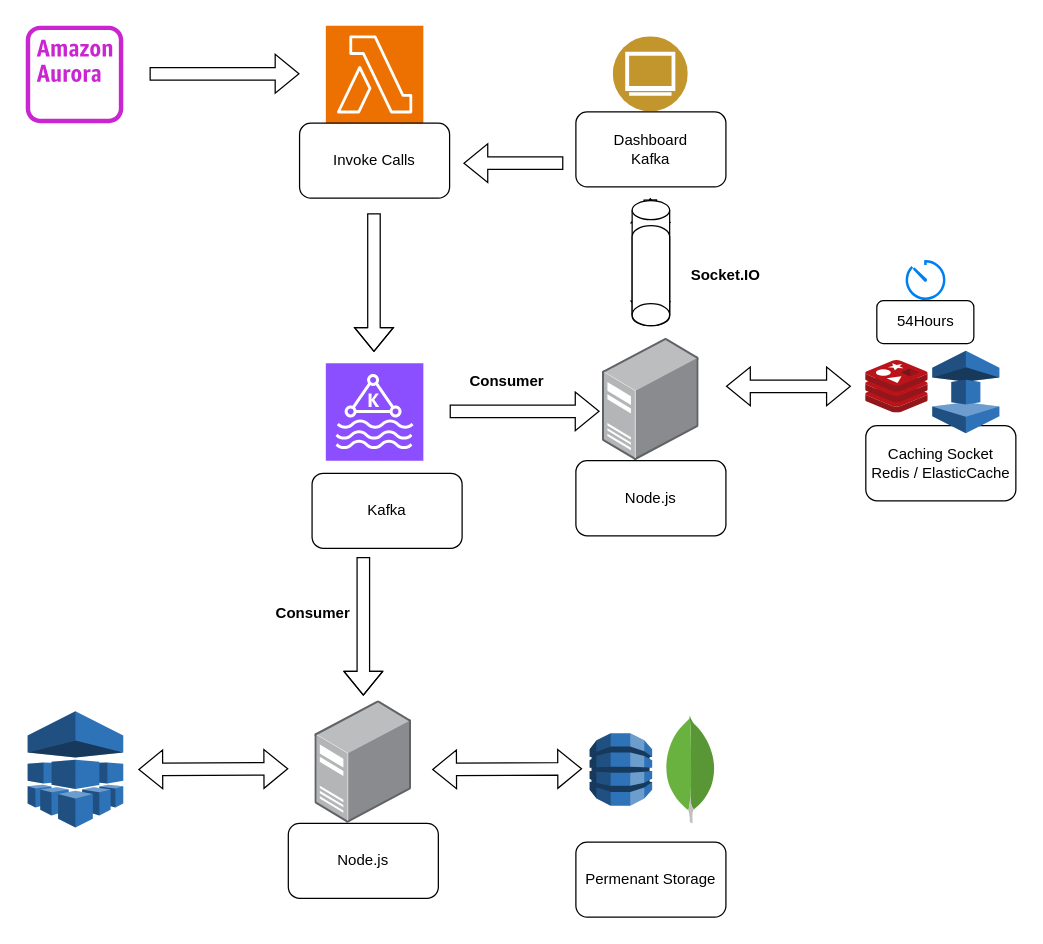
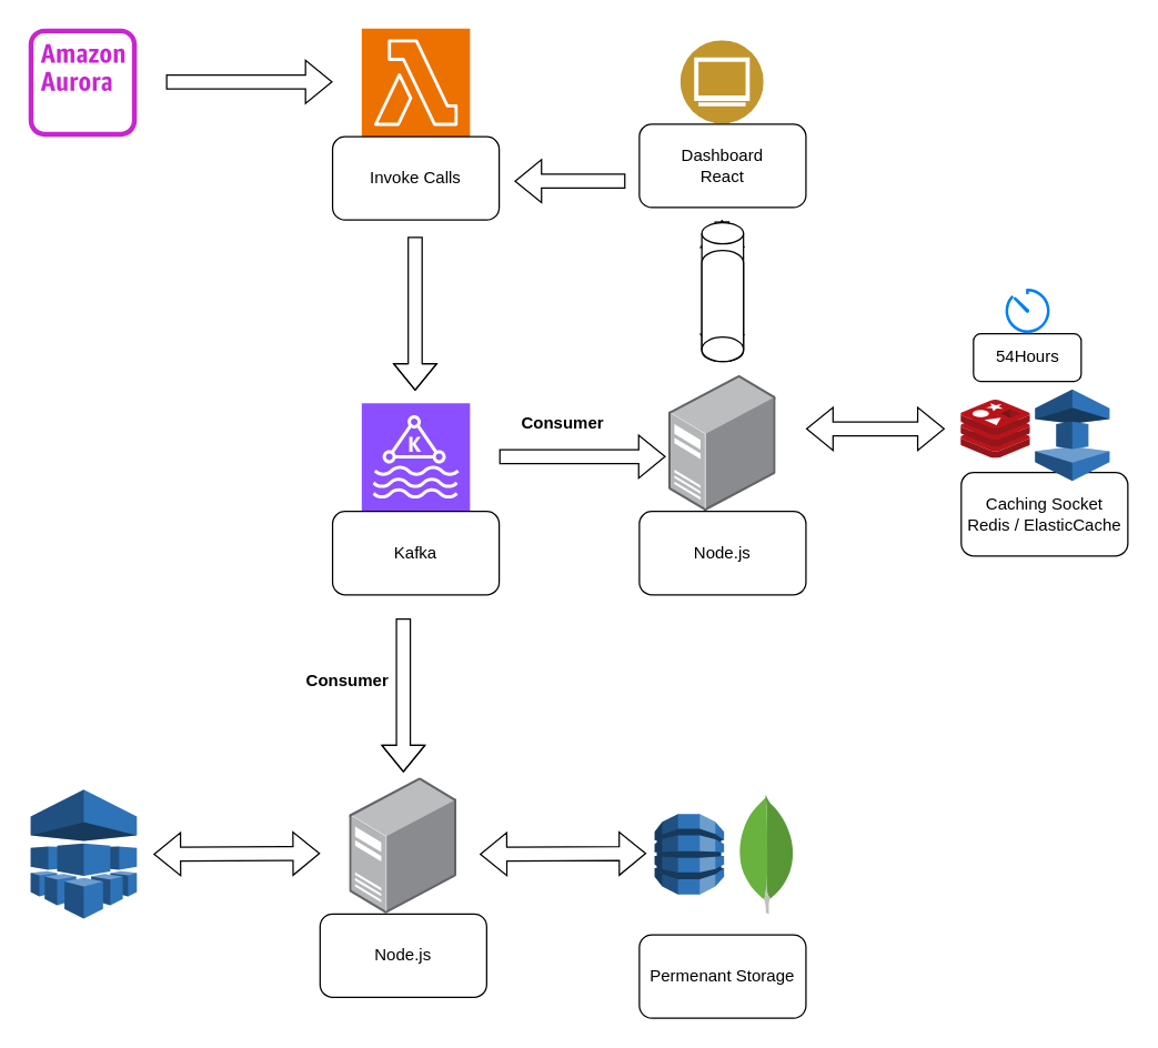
  <mxCell id="0" />
  <mxCell id="1" parent="0" />
  <mxCell id="2" value="" style="sketch=0;points=[[0,0,0],[0.25,0,0],[0.5,0,0],[0.75,0,0],[1,0,0],[0,1,0],[0.25,1,0],[0.5,1,0],[0.75,1,0],[1,1,0],[0,0.25,0],[0,0.5,0],[0,0.75,0],[1,0.25,0],[1,0.5,0],[1,0.75,0]];outlineConnect=0;fontColor=#232F3E;fillColor=#ED7100;strokeColor=#ffffff;dashed=0;verticalLabelPosition=bottom;verticalAlign=top;align=center;html=1;fontSize=12;fontStyle=0;aspect=fixed;shape=mxgraph.aws4.resourceIcon;resIcon=mxgraph.aws4.lambda;" parent="1" vertex="1"><mxGeometry x="260" y="20" width="78" height="78" as="geometry" /></mxCell>
  <mxCell id="3" value="Invoke Calls" style="rounded=1;whiteSpace=wrap;html=1;" parent="1" vertex="1"><mxGeometry x="239" y="98" width="120" height="60" as="geometry" /></mxCell>
  <mxCell id="4" value="" style="sketch=0;outlineConnect=0;fontColor=#232F3E;gradientColor=none;fillColor=#C925D1;strokeColor=none;dashed=0;verticalLabelPosition=bottom;verticalAlign=top;align=center;html=1;fontSize=12;fontStyle=0;aspect=fixed;pointerEvents=1;shape=mxgraph.aws4.aurora_instance_alt;" parent="1" vertex="1"><mxGeometry x="20" y="20" width="78" height="78" as="geometry" /></mxCell>
  <mxCell id="5" value="" style="shape=flexArrow;endArrow=classic;html=1;rounded=0;" parent="1" edge="1"><mxGeometry width="50" height="50" relative="1" as="geometry"><mxPoint x="119" y="58.5" as="sourcePoint" /><mxPoint x="239" y="58.5" as="targetPoint" /></mxGeometry></mxCell>
  <mxCell id="6" value="" style="sketch=0;points=[[0,0,0],[0.25,0,0],[0.5,0,0],[0.75,0,0],[1,0,0],[0,1,0],[0.25,1,0],[0.5,1,0],[0.75,1,0],[1,1,0],[0,0.25,0],[0,0.5,0],[0,0.75,0],[1,0.25,0],[1,0.5,0],[1,0.75,0]];outlineConnect=0;fontColor=#232F3E;fillColor=#8C4FFF;strokeColor=#ffffff;dashed=0;verticalLabelPosition=bottom;verticalAlign=top;align=center;html=1;fontSize=12;fontStyle=0;aspect=fixed;shape=mxgraph.aws4.resourceIcon;resIcon=mxgraph.aws4.managed_streaming_for_kafka;" parent="1" vertex="1"><mxGeometry x="260" y="290" width="78" height="78" as="geometry" /></mxCell>
  <mxCell id="7" value="" style="shape=flexArrow;endArrow=classic;html=1;rounded=0;exitX=0.45;exitY=1.017;exitDx=0;exitDy=0;exitPerimeter=0;" parent="1" edge="1"><mxGeometry width="50" height="50" relative="1" as="geometry"><mxPoint x="298.5" y="170" as="sourcePoint" /><mxPoint x="298.5" y="280.98" as="targetPoint" /><Array as="points"><mxPoint x="298.5" y="240.98" /></Array></mxGeometry></mxCell>
- <mxCell id="8" value="Kafka" style="rounded=1;whiteSpace=wrap;html=1;" parent="1" vertex="1"><mxGeometry x="249" y="378" width="120" height="60" as="geometry" /></mxCell>
+ <mxCell id="8" value="Kafka" style="rounded=1;whiteSpace=wrap;html=1;" parent="1" vertex="1"><mxGeometry x="239" y="368" width="120" height="60" as="geometry" /></mxCell>
  <mxCell id="9" style="edgeStyle=orthogonalEdgeStyle;rounded=0;orthogonalLoop=1;jettySize=auto;html=1;exitX=0.5;exitY=1;exitDx=0;exitDy=0;" parent="1" source="8" target="8" edge="1"><mxGeometry relative="1" as="geometry" /></mxCell>
  <mxCell id="10" value="" style="image;aspect=fixed;perimeter=ellipsePerimeter;html=1;align=center;shadow=0;dashed=0;fontColor=#4277BB;labelBackgroundColor=default;fontSize=12;spacingTop=3;image=img/lib/ibm/users/browser.svg;" parent="1" vertex="1"><mxGeometry x="490" y="29" width="60" height="60" as="geometry" /></mxCell>
- <mxCell id="11" value="Dashboard&lt;br&gt;Kafka" style="rounded=1;whiteSpace=wrap;html=1;" parent="1" vertex="1"><mxGeometry x="460" y="89" width="120" height="60" as="geometry" /></mxCell>
+ <mxCell id="11" value="Dashboard&lt;br&gt;React" style="rounded=1;whiteSpace=wrap;html=1;" parent="1" vertex="1"><mxGeometry x="460" y="89" width="120" height="60" as="geometry" /></mxCell>
  <mxCell id="12" value="" style="image;sketch=0;aspect=fixed;html=1;points=[];align=center;fontSize=12;image=img/lib/mscae/Cache_Redis_Product.svg;" parent="1" vertex="1"><mxGeometry x="691.88" y="288" width="50" height="42" as="geometry" /></mxCell>
  <mxCell id="13" value="" style="outlineConnect=0;dashed=0;verticalLabelPosition=bottom;verticalAlign=top;align=center;html=1;shape=mxgraph.aws3.dynamo_db;fillColor=#2E73B8;gradientColor=none;" parent="1" vertex="1"><mxGeometry x="471" y="585.9" width="50" height="58" as="geometry" /></mxCell>
  <mxCell id="14" value="Caching Socket&lt;br&gt;Redis / ElasticCache" style="rounded=1;whiteSpace=wrap;html=1;" parent="1" vertex="1"><mxGeometry x="691.88" y="340" width="120" height="60" as="geometry" /></mxCell>
  <mxCell id="15" value="" style="shape=flexArrow;endArrow=classic;html=1;rounded=0;" parent="1" edge="1"><mxGeometry width="50" height="50" relative="1" as="geometry"><mxPoint x="359" y="328.5" as="sourcePoint" /><mxPoint x="479" y="328.5" as="targetPoint" /></mxGeometry></mxCell>
  <mxCell id="16" value="" style="shape=flexArrow;endArrow=classic;html=1;rounded=0;" parent="1" edge="1" source="35"><mxGeometry width="50" height="50" relative="1" as="geometry"><mxPoint x="519.5" y="249" as="sourcePoint" /><mxPoint x="519.5" y="158" as="targetPoint" /></mxGeometry></mxCell>
  <mxCell id="17" value="" style="shape=flexArrow;endArrow=classic;html=1;rounded=0;" parent="1" edge="1"><mxGeometry width="50" height="50" relative="1" as="geometry"><mxPoint x="450" y="130" as="sourcePoint" /><mxPoint x="370" y="130" as="targetPoint" /></mxGeometry></mxCell>
  <mxCell id="18" value="" style="html=1;verticalLabelPosition=bottom;align=center;labelBackgroundColor=#ffffff;verticalAlign=top;strokeWidth=2;strokeColor=#0080F0;shadow=0;dashed=0;shape=mxgraph.ios7.icons.gauge;" parent="1" vertex="1"><mxGeometry x="723.28" y="208.5" width="32.4" height="31.5" as="geometry" /></mxCell>
  <mxCell id="19" value="54Hours" style="rounded=1;whiteSpace=wrap;html=1;" parent="1" vertex="1"><mxGeometry x="700.68" y="240" width="77.6" height="34.25" as="geometry" /></mxCell>
  <mxCell id="20" value="" style="outlineConnect=0;dashed=0;verticalLabelPosition=bottom;verticalAlign=top;align=center;html=1;shape=mxgraph.aws3.elasticache;fillColor=#2E73B8;gradientColor=none;" parent="1" vertex="1"><mxGeometry x="745" y="280" width="53.75" height="66" as="geometry" /></mxCell>
  <mxCell id="21" value="" style="dashed=0;outlineConnect=0;html=1;align=center;labelPosition=center;verticalLabelPosition=bottom;verticalAlign=top;shape=mxgraph.weblogos.mongodb" parent="1" vertex="1"><mxGeometry x="531" y="571.8" width="41.2" height="86.2" as="geometry" /></mxCell>
  <mxCell id="22" value="" style="shape=flexArrow;endArrow=classic;html=1;rounded=0;exitX=0.45;exitY=1.017;exitDx=0;exitDy=0;exitPerimeter=0;" parent="1" edge="1"><mxGeometry width="50" height="50" relative="1" as="geometry"><mxPoint x="290" y="444.92" as="sourcePoint" /><mxPoint x="290" y="555.9" as="targetPoint" /><Array as="points"><mxPoint x="290" y="515.9" /></Array></mxGeometry></mxCell>
  <mxCell id="23" value="Permenant Storage" style="rounded=1;whiteSpace=wrap;html=1;" parent="1" vertex="1"><mxGeometry x="460" y="673" width="120" height="60" as="geometry" /></mxCell>
  <mxCell id="24" value="" style="image;points=[];aspect=fixed;html=1;align=center;shadow=0;dashed=0;image=img/lib/allied_telesis/computer_and_terminals/Server_Desktop.svg;" parent="1" vertex="1"><mxGeometry x="481.35" y="270" width="77.31" height="98" as="geometry" /></mxCell>
  <mxCell id="25" value="Node.js" style="rounded=1;whiteSpace=wrap;html=1;" parent="1" vertex="1"><mxGeometry x="460" y="368" width="120" height="60" as="geometry" /></mxCell>
  <mxCell id="26" value="" style="shape=flexArrow;endArrow=classic;startArrow=classic;html=1;rounded=0;" parent="1" edge="1"><mxGeometry width="100" height="100" relative="1" as="geometry"><mxPoint x="580" y="308.5" as="sourcePoint" /><mxPoint x="680" y="308.5" as="targetPoint" /></mxGeometry></mxCell>
  <mxCell id="27" value="" style="image;points=[];aspect=fixed;html=1;align=center;shadow=0;dashed=0;image=img/lib/allied_telesis/computer_and_terminals/Server_Desktop.svg;" parent="1" vertex="1"><mxGeometry x="251.35" y="560" width="77.31" height="98" as="geometry" /></mxCell>
  <mxCell id="28" value="Node.js" style="rounded=1;whiteSpace=wrap;html=1;" parent="1" vertex="1"><mxGeometry x="230" y="658" width="120" height="60" as="geometry" /></mxCell>
  <mxCell id="29" value="" style="shape=flexArrow;endArrow=classic;startArrow=classic;html=1;rounded=0;" parent="1" edge="1"><mxGeometry width="100" height="100" relative="1" as="geometry"><mxPoint x="345" y="614.9" as="sourcePoint" /><mxPoint x="465" y="614.4" as="targetPoint" /></mxGeometry></mxCell>
  <mxCell id="30" value="" style="outlineConnect=0;dashed=0;verticalLabelPosition=bottom;verticalAlign=top;align=center;html=1;shape=mxgraph.aws3.machine_learning;fillColor=#2E73B8;gradientColor=none;" parent="1" vertex="1"><mxGeometry x="21.5" y="568.4" width="76.5" height="93" as="geometry" /></mxCell>
  <mxCell id="31" value="" style="shape=flexArrow;endArrow=classic;startArrow=classic;html=1;rounded=0;" parent="1" edge="1"><mxGeometry width="100" height="100" relative="1" as="geometry"><mxPoint x="110" y="614.9" as="sourcePoint" /><mxPoint x="230" y="614.4" as="targetPoint" /></mxGeometry></mxCell>
  <mxCell id="32" value="&lt;b&gt;Consumer&lt;br&gt;&lt;/b&gt;" style="text;html=1;strokeColor=none;fillColor=none;align=center;verticalAlign=middle;whiteSpace=wrap;rounded=0;" parent="1" vertex="1"><mxGeometry x="375" y="290" width="60" height="30" as="geometry" /></mxCell>
  <mxCell id="33" value="&lt;b&gt;Consumer&lt;br&gt;&lt;/b&gt;" style="text;html=1;strokeColor=none;fillColor=none;align=center;verticalAlign=middle;whiteSpace=wrap;rounded=0;" parent="1" vertex="1"><mxGeometry x="220" y="475" width="60" height="30" as="geometry" /></mxCell>
  <mxCell id="34" value="" style="shape=flexArrow;endArrow=classic;html=1;rounded=0;" edge="1" parent="1" target="35"><mxGeometry width="50" height="50" relative="1" as="geometry"><mxPoint x="519.5" y="249" as="sourcePoint" /><mxPoint x="519.5" y="158" as="targetPoint" /></mxGeometry></mxCell>
  <mxCell id="35" value="" style="shape=cylinder3;whiteSpace=wrap;html=1;boundedLbl=1;backgroundOutline=1;size=7.6;" vertex="1" parent="1"><mxGeometry x="505" y="160" width="30" height="100" as="geometry" /></mxCell>
  <mxCell id="36" value="" style="shape=cylinder3;whiteSpace=wrap;html=1;boundedLbl=1;backgroundOutline=1;size=8.8;rotation=-180;" vertex="1" parent="1"><mxGeometry x="505" y="180" width="30" height="80" as="geometry" /></mxCell>
- <mxCell id="37" value="&lt;b&gt;Socket.IO&lt;br&gt;&lt;/b&gt;" style="text;html=1;strokeColor=none;fillColor=none;align=center;verticalAlign=middle;whiteSpace=wrap;rounded=0;" vertex="1" parent="1"><mxGeometry x="550" y="205" width="60" height="30" as="geometry" /></mxCell>
